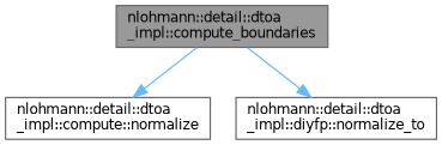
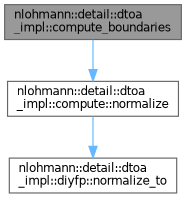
  digraph {
    rankdir=TB
    node [color=grey40 fillcolor=white fontname=Helvetica fontsize=10 shape=box style=filled]
    edge [color=steelblue1 fontname=Helvetica fontsize=10 labelfontname=Helvetica labelfontsize=10 style=solid]
    n1 [color=gray40 fillcolor=grey60 fontcolor=black height=0.2 label="nlohmann::detail::dtoa\l_impl::compute_boundaries" width=0.4]
    n2 [height=0.2 label="nlohmann::detail::dtoa\l_impl::compute::normalize" width=0.4]
    n3 [height=0.2 label="nlohmann::detail::dtoa\l_impl::diyfp::normalize_to" width=0.4]
    n1 -> n2
-   n1 -> n3
+   n2 -> n3
  }
